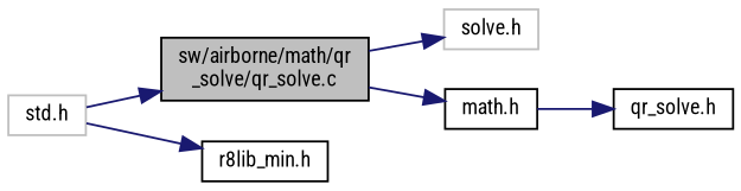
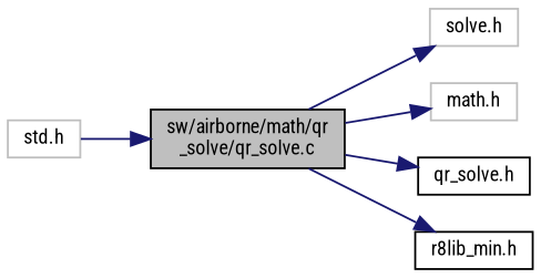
  digraph {
    fontname="Roboto Condensed"
    rankdir=LR
    node [color=black fillcolor=white fontname="Roboto Condensed" fontsize=10 shape=record style=filled]
    edge [color=midnightblue fontname="Roboto Condensed" fontsize=10 labelfontname=FreeSans labelfontsize=10 style=solid]
    n1 [fillcolor=grey75 fontcolor=black height=0.2 label="sw/airborne/math/qr\l_solve/qr_solve.c" width=0.4]
    n2 [color=grey75 height=0.2 label="solve.h" width=0.4]
-   n3 [height=0.2 label="math.h" width=0.4]
+   n3 [color=grey75 height=0.2 label="math.h" width=0.4]
    n4 [height=0.2 label="qr_solve.h" width=0.4]
    n5 [height=0.2 label="r8lib_min.h" width=0.4]
    n6 [color=grey75 height=0.2 label="std.h" width=0.4]
    n1 -> n2
    n1 -> n3
-   n3 -> n4
-   n6 -> n5
+   n1 -> n4
+   n1 -> n5
    n6 -> n1
  }
